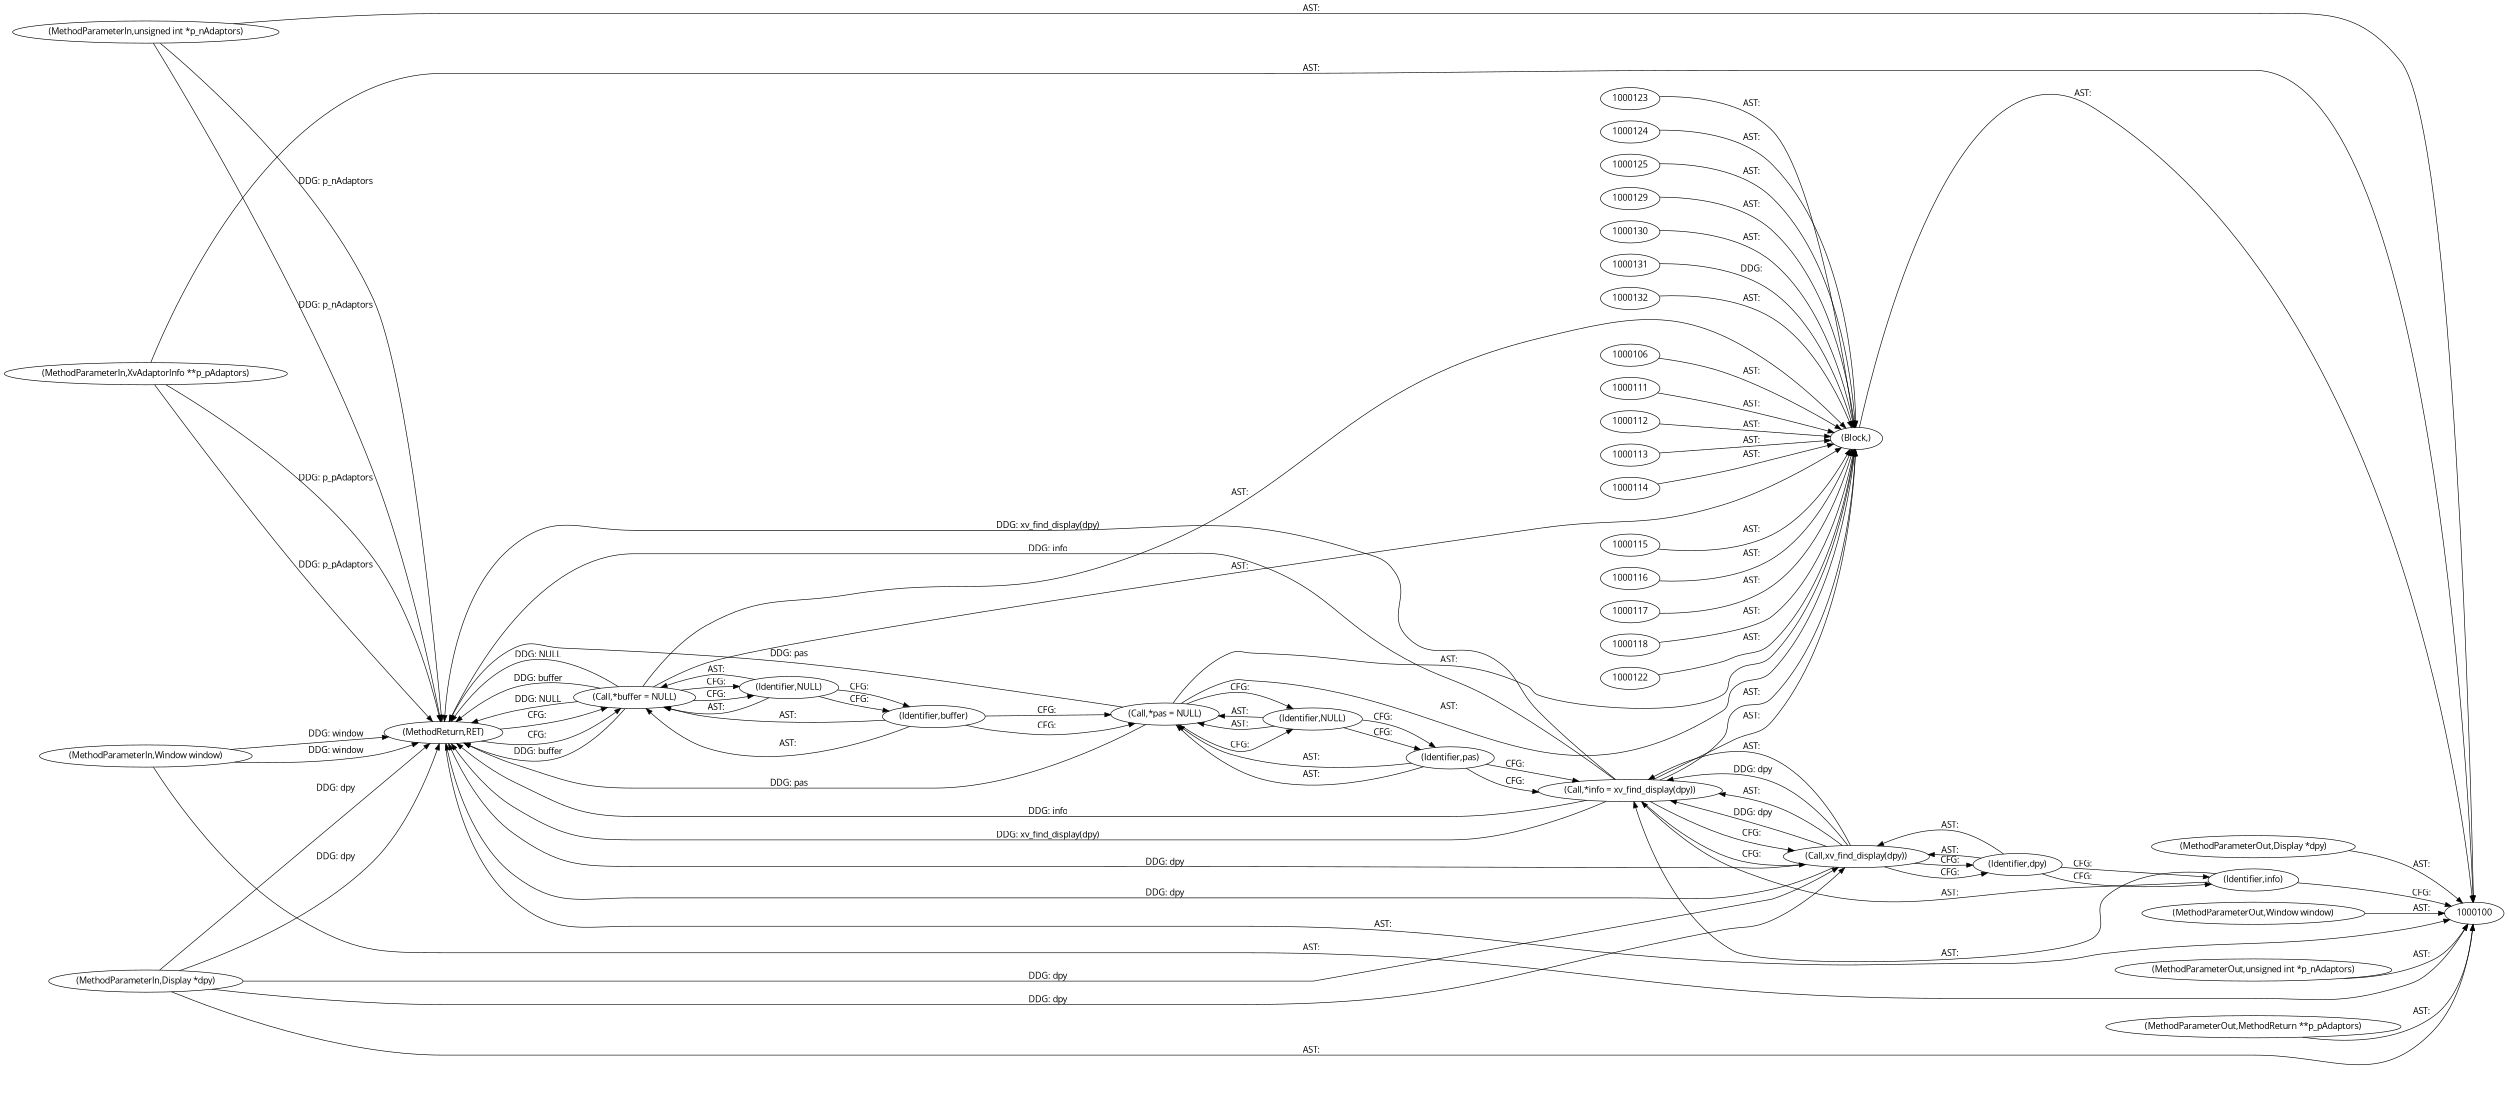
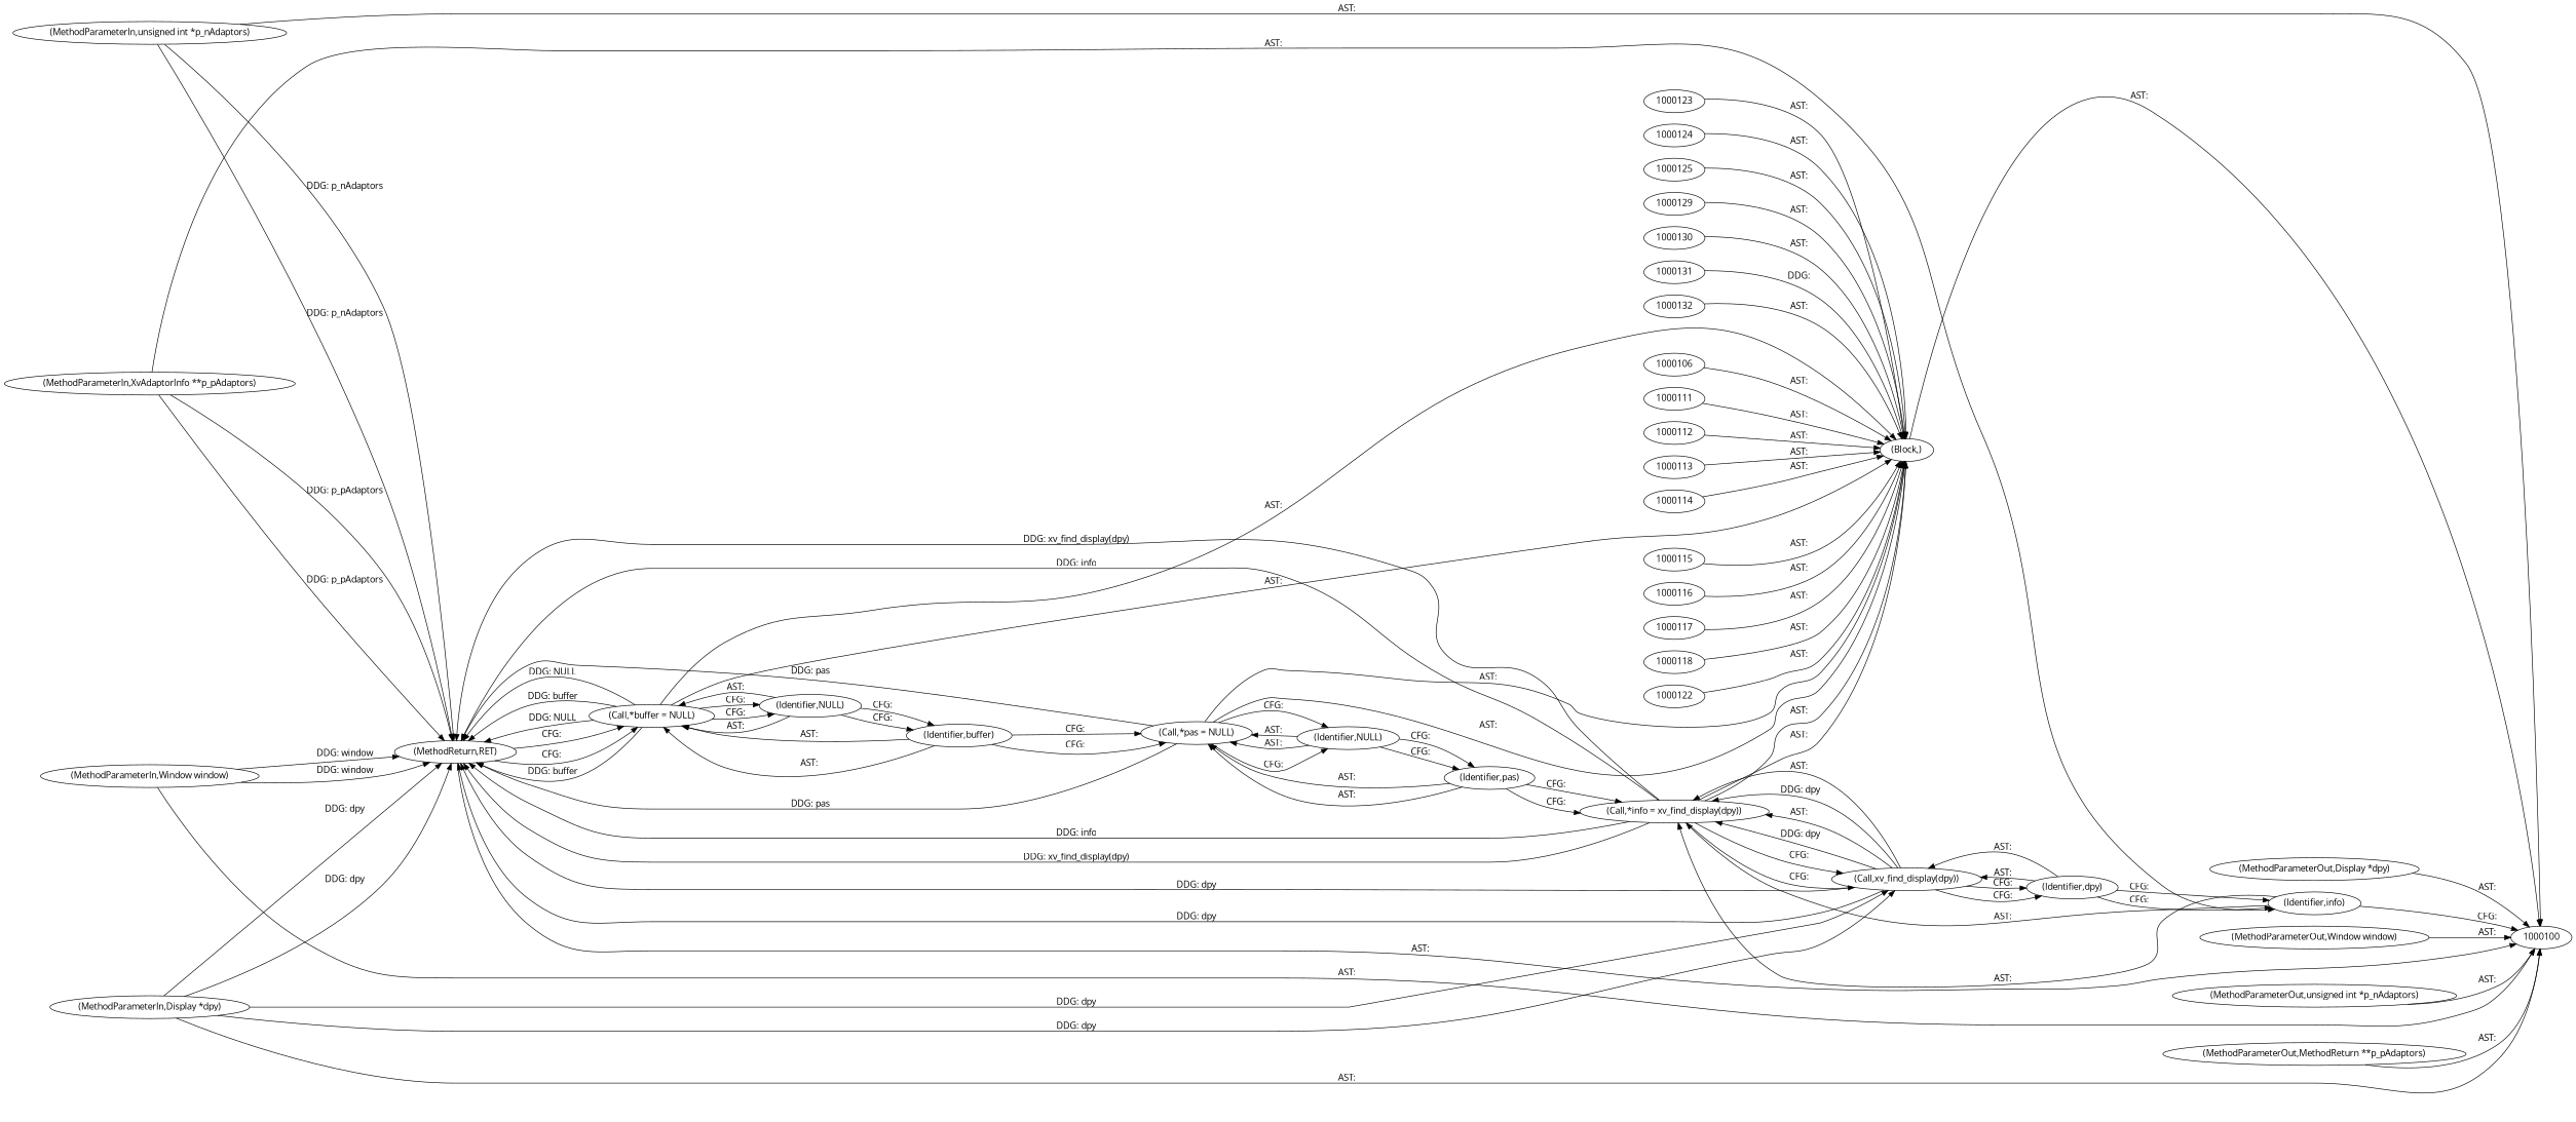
  digraph {
    fontname="Open Sans"
    rankdir=LR
    node [fontname="Open Sans"]
    edge [fontname="Open Sans"]
    n1 [label="(MethodReturn,RET)"]
    n2 [label="(Call,*buffer = NULL)"]
    1000100
    n4 [label="(Block,)"]
    n5 [label="(Identifier,NULL)"]
    n6 [label="(Call,*pas = NULL)"]
    n7 [label="(Identifier,NULL)"]
    n8 [label="(Identifier,pas)"]
    n9 [label="(Call,*info = xv_find_display(dpy))"]
    n10 [label="(Call,xv_find_display(dpy))"]
    n11 [label="(Identifier,buffer)"]
    n12 [label="(MethodParameterIn,Display *dpy)"]
    n13 [label="(Identifier,dpy)"]
    n14 [label="(MethodParameterOut,Display *dpy)"]
    n15 [label="(MethodParameterIn,Window window)"]
    n16 [label="(MethodParameterOut,Window window)"]
    n17 [label="(MethodParameterIn,unsigned int *p_nAdaptors)"]
    n18 [label="(MethodParameterOut,unsigned int *p_nAdaptors)"]
    n19 [label="(MethodParameterIn,XvAdaptorInfo **p_pAdaptors)"]
    n20 [label="(MethodParameterOut,MethodReturn **p_pAdaptors)"]
    n21 [label="(Identifier,info)"]
    1000106
    1000111
    1000112
    1000113
    1000114
    1000115
    1000116
    1000117
    1000118
    1000122
    1000123
    1000124
    1000125
    1000129
    1000130
    1000131
    1000132
    n1 -> n2 [label="CFG: "]
    n1 -> n2 [label="CFG: "]
    n1 -> 1000100 [label="AST: "]
    n2 -> n1 [label="DDG: buffer"]
    n2 -> n1 [label="DDG: NULL"]
    n2 -> n1 [label="DDG: buffer"]
    n2 -> n1 [label="DDG: NULL"]
    n2 -> n4 [label="AST: "]
    n2 -> n4 [label="AST: "]
    n2 -> n5 [label="CFG: "]
    n2 -> n5 [label="CFG: "]
    n4 -> 1000100 [label="AST: "]
    n5 -> n2 [label="AST: "]
    n5 -> n2 [label="AST: "]
    n5 -> n11 [label="CFG: "]
    n5 -> n11 [label="CFG: "]
    n6 -> n1 [label="DDG: pas"]
    n6 -> n1 [label="DDG: pas"]
    n6 -> n4 [label="AST: "]
    n6 -> n4 [label="AST: "]
    n6 -> n7 [label="CFG: "]
    n6 -> n7 [label="CFG: "]
    n7 -> n6 [label="AST: "]
    n7 -> n6 [label="AST: "]
    n7 -> n8 [label="CFG: "]
    n7 -> n8 [label="CFG: "]
    n8 -> n6 [label="AST: "]
    n8 -> n6 [label="AST: "]
    n8 -> n9 [label="CFG: "]
    n8 -> n9 [label="CFG: "]
    n9 -> n1 [label="DDG: info"]
    n9 -> n1 [label="DDG: xv_find_display(dpy)"]
    n9 -> n1 [label="DDG: info"]
    n9 -> n1 [label="DDG: xv_find_display(dpy)"]
    n9 -> n4 [label="AST: "]
    n9 -> n4 [label="AST: "]
    n9 -> n10 [label="CFG: "]
    n9 -> n10 [label="CFG: "]
    n10 -> n1 [label="DDG: dpy"]
    n10 -> n1 [label="DDG: dpy"]
    n10 -> n9 [label="AST: "]
    n10 -> n9 [label="DDG: dpy"]
    n10 -> n9 [label="AST: "]
    n10 -> n9 [label="DDG: dpy"]
    n10 -> n13 [label="CFG: "]
    n10 -> n13 [label="CFG: "]
    n11 -> n2 [label="AST: "]
    n11 -> n2 [label="AST: "]
    n11 -> n6 [label="CFG: "]
    n11 -> n6 [label="CFG: "]
    n12 -> n1 [label="DDG: dpy"]
    n12 -> n1 [label="DDG: dpy"]
    n12 -> 1000100 [label="AST: "]
    n12 -> n10 [label="DDG: dpy"]
    n12 -> n10 [label="DDG: dpy"]
    n13 -> n10 [label="AST: "]
    n13 -> n10 [label="AST: "]
    n13 -> n21 [label="CFG: "]
    n13 -> n21 [label="CFG: "]
    n14 -> 1000100 [label="AST: "]
    n15 -> n1 [label="DDG: window"]
    n15 -> n1 [label="DDG: window"]
    n15 -> 1000100 [label="AST: "]
    n16 -> 1000100 [label="AST: "]
    n17 -> n1 [label="DDG: p_nAdaptors"]
    n17 -> n1 [label="DDG: p_nAdaptors"]
    n17 -> 1000100 [label="AST: "]
    n18 -> 1000100 [label="AST: "]
    n19 -> n1 [label="DDG: p_pAdaptors"]
    n19 -> n1 [label="DDG: p_pAdaptors"]
-   n19 -> 1000100 [label="AST: "]
+   n19 -> n21 [label="AST: "]
    n20 -> 1000100 [label="AST: "]
    n21 -> 1000100 [label="CFG: "]
    n21 -> n9 [label="AST: "]
    n21 -> n9 [label="AST: "]
    1000106 -> n4 [label="AST: "]
    1000111 -> n4 [label="AST: "]
    1000112 -> n4 [label="AST: "]
    1000113 -> n4 [label="AST: "]
    1000114 -> n4 [label="AST: "]
    1000115 -> n4 [label="AST: "]
    1000116 -> n4 [label="AST: "]
    1000117 -> n4 [label="AST: "]
    1000118 -> n4 [label="AST: "]
    1000122 -> n4 [label="AST: "]
    1000123 -> n4 [label="AST: "]
    1000124 -> n4 [label="AST: "]
    1000125 -> n4 [label="AST: "]
    1000129 -> n4 [label="AST: "]
    1000130 -> n4 [label="AST: "]
    1000131 -> n4 [label="DDG: "]
    1000132 -> n4 [label="AST: "]
  }
